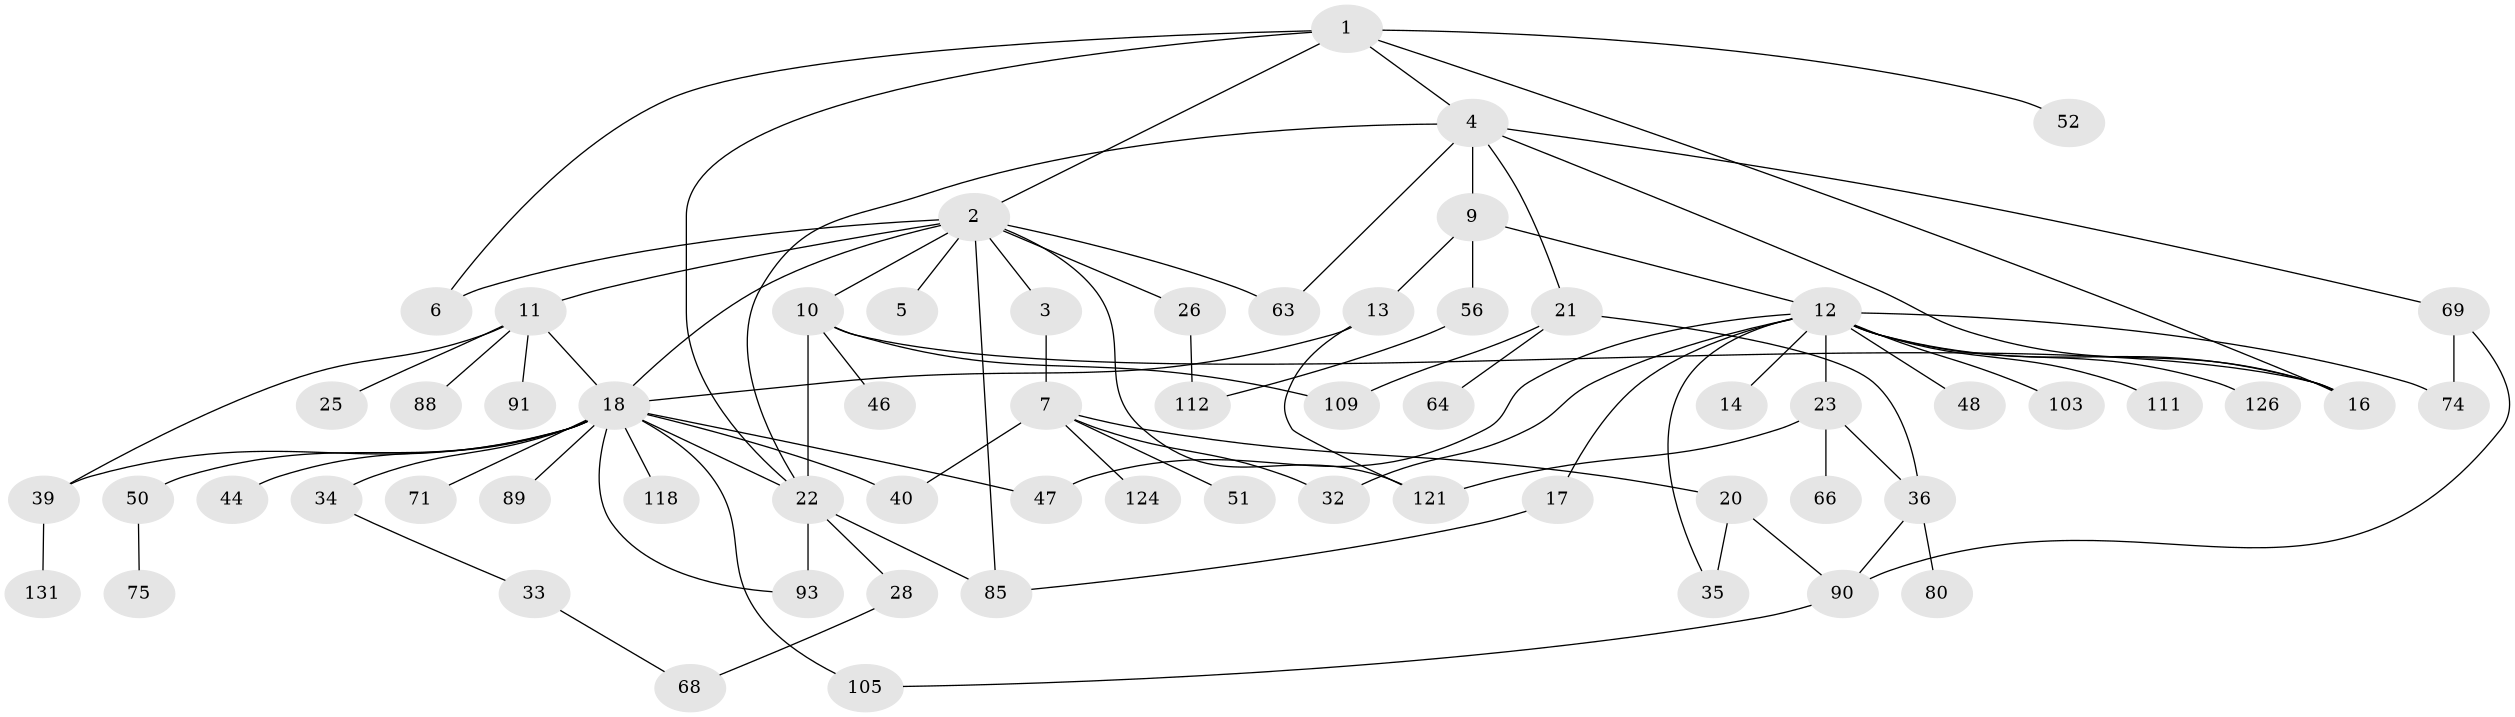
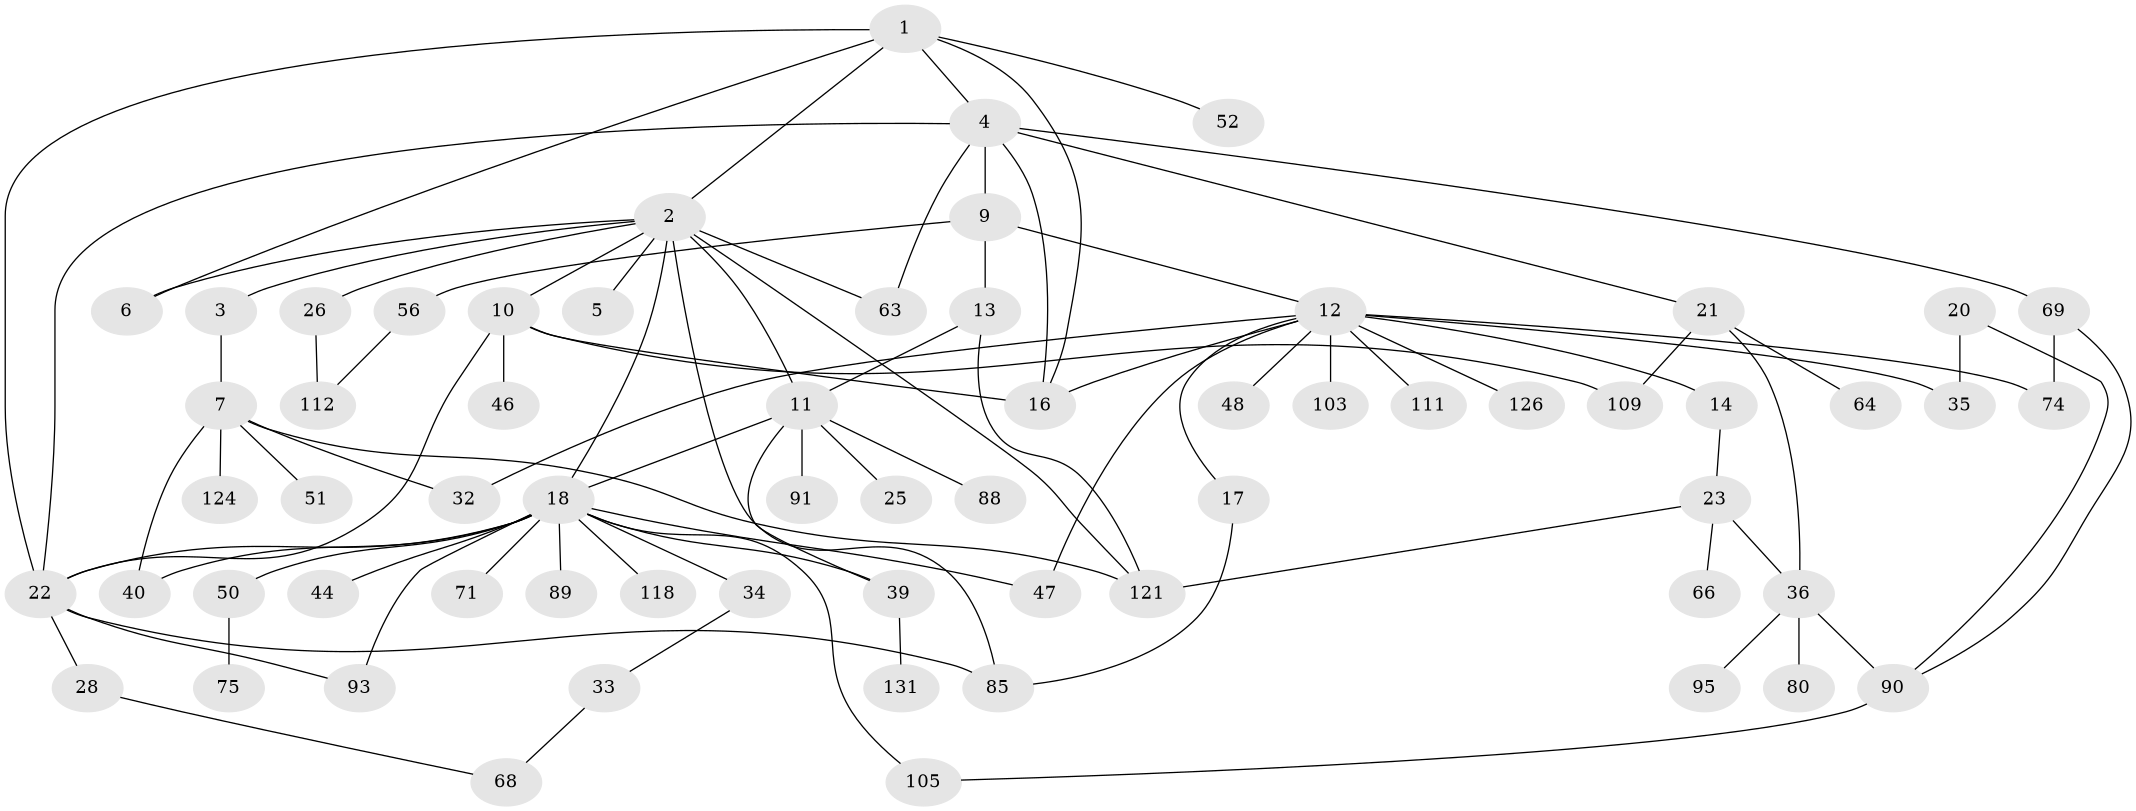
  graph {
    node [color=gray90 style=filled]
    2 [super="+29"]
    6
    3 [super="+38+127"]
    5
    10 [super="+86+100"]
    11 [super="+55"]
    18 [super="+19+30+94"]
    26
    63 [super="+122"]
    85 [super="+113"]
    121
    1
    4 [super="+8+61+42"]
    16 [super="+41+117+119"]
    22 [super="+27+72+67"]
    52
    9
    21 [super="+53"]
    69 [super="+73"]
    93 [super="+116"]
    28
    7 [super="+31"]
    46
    109
    25
    39 [super="+84+57+76+81"]
    88
    91
    40
    47 [super="+62+115"]
    n31 [label=34]
    44
    50
    71
    89
    105
    118
    112 [super="+130"]
    20 [super="+101+59+96"]
    32 [super="+107"]
    51 [super="+83"]
    124
    12 [super="+15+45+129+60"]
    13 [super="+49+123"]
    56
    36 [super="+114+70+128"]
    64
    90 [super="+99"]
    74
    35 [super="+79+37"]
    14
    17
    23
    48 [super="+87"]
    103 [super="+108"]
    111
    126
    131
    66
    33
    75
+   95
    80
    68
    2 -- 6
    2 -- 3
    2 -- 5
    2 -- 10
    2 -- 11
    2 -- 18
    2 -- 26
    2 -- 63
    2 -- 85
    2 -- 121
    3 -- 7
    10 -- 16
    10 -- 22
    10 -- 46
    10 -- 109
    11 -- 18
    11 -- 25
    11 -- 39
    11 -- 88
    11 -- 91
    18 -- 22
    18 -- 93
    18 -- 39
    18 -- 40
    18 -- 47
    18 -- n31
    18 -- 44
    18 -- 50
    18 -- 71
    18 -- 89
    18 -- 105
    18 -- 118
    26 -- 112
    1 -- 2
    1 -- 6
    1 -- 4
    1 -- 16
    1 -- 22
    1 -- 52
    4 -- 63
    4 -- 16
    4 -- 22
    4 -- 9
    4 -- 21
    4 -- 69
    22 -- 85
    22 -- 93
    22 -- 28
    9 -- 12
    9 -- 13
    9 -- 56
    21 -- 109
    21 -- 36
    21 -- 64
    69 -- 90
    69 -- 74
    28 -- 68
    7 -- 40
-   7 -- 20
+   7 -- 121
    7 -- 32
    7 -- 51
    7 -- 124
    39 -- 131
    n31 -- 33
    50 -- 75
    20 -- 90
    20 -- 35
    12 -- 16
    12 -- 47
    12 -- 32
    12 -- 74
    12 -- 35
    12 -- 14
    12 -- 17
-   12 -- 23
+   14 -- 23
    12 -- 48
    12 -- 103 [weight=2]
    12 -- 111
    12 -- 126
-   13 -- 18
+   13 -- 11
    13 -- 121
    56 -- 112
    36 -- 90 [weight=2]
+   36 -- 95
    36 -- 80
    90 -- 105
    17 -- 85
    23 -- 121
    23 -- 36
    23 -- 66
    33 -- 68
  }
